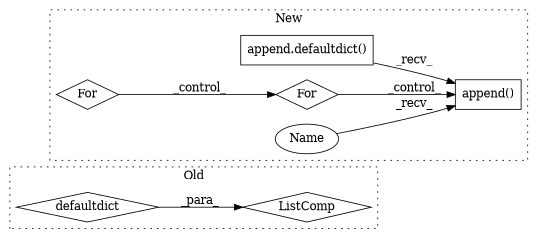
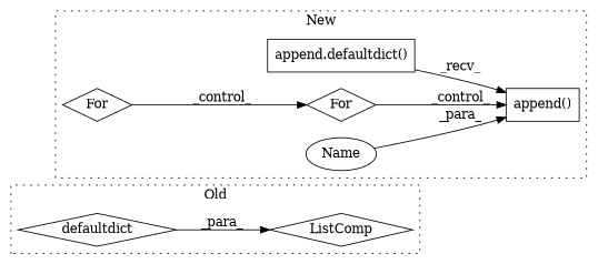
  digraph {
    rankdir=LR
    node [a=75 shape=diamond]
    n1 [a=106 l=84 label=ListComp s=5229]
    n2 [a=45 l=3 label=defaultdict s=5265]
    n3 [l="12,1" label="append.defaultdict()" s="5560,5576" shape=box]
    n4 [l="27,1" label="append()" s="5702,5741" shape=box]
    n5 [a=107 l="4,18" label=For s="5642,5684"]
    n6 [a=107 l="4,14" label=For s="5586,5628"]
    n7 [a=87 l=12 label=Name s=5729 shape=ellipse]
    subgraph cluster_1 {
      label=Old
      style=dotted
      n1
      n2
    }
    subgraph cluster_2 {
      label=New
      style=dotted
      n3
      n4
      n5
      n6
      n7
    }
    n2 -> n1 [label=_para_]
    n3 -> n4 [label=_recv_]
    n5 -> n4 [label=_control_]
    n6 -> n5 [label=_control_]
-   n7 -> n4 [label=_recv_]
+   n7 -> n4 [label=_para_]
  }
